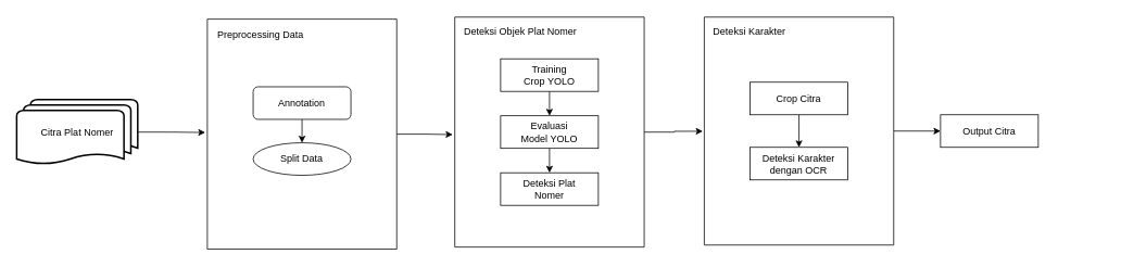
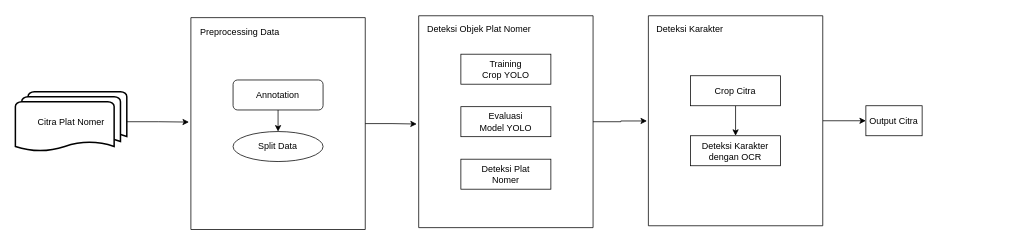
  <mxCell id="0" />
  <mxCell id="1" parent="0" />
  <mxCell id="2" value="" style="verticalLabelPosition=bottom;verticalAlign=top;html=1;shape=mxgraph.basic.rect;fillColor2=none;strokeWidth=1;size=20;indent=5;" parent="1" vertex="1"><mxGeometry x="254" width="232.5" height="282.5" as="geometry" y="23" /></mxCell>
  <mxCell id="3" style="edgeStyle=orthogonalEdgeStyle;rounded=0;orthogonalLoop=1;jettySize=auto;html=1;entryX=0;entryY=0.5;entryDx=0;entryDy=0;" parent="1" source="4" target="11" edge="1"><mxGeometry relative="1" as="geometry" /></mxCell>
  <mxCell id="4" value="" style="verticalLabelPosition=bottom;verticalAlign=top;html=1;shape=mxgraph.basic.rect;fillColor2=none;strokeWidth=1;size=20;indent=5;" parent="1" vertex="1"><mxGeometry x="864" y="20.5" width="232.5" height="280" as="geometry" /></mxCell>
  <mxCell id="5" value="" style="verticalLabelPosition=bottom;verticalAlign=top;html=1;shape=mxgraph.basic.rect;fillColor2=none;strokeWidth=1;size=20;indent=5;" parent="1" vertex="1"><mxGeometry x="557.75" y="20.5" width="232.5" height="282.5" as="geometry" /></mxCell>
  <mxCell id="6" style="edgeStyle=orthogonalEdgeStyle;rounded=0;orthogonalLoop=1;jettySize=auto;html=1;exitX=0.5;exitY=1;exitDx=0;exitDy=0;entryX=0.5;entryY=0;entryDx=0;entryDy=0;" parent="1" edge="1"><mxGeometry relative="1" as="geometry"><mxPoint x="1304" y="73" as="targetPoint" /></mxGeometry></mxCell>
  <mxCell id="7" style="edgeStyle=orthogonalEdgeStyle;rounded=0;orthogonalLoop=1;jettySize=auto;html=1;exitX=0.5;exitY=1;exitDx=0;exitDy=0;entryX=0.5;entryY=0;entryDx=0;entryDy=0;" parent="1" edge="1"><mxGeometry relative="1" as="geometry"><mxPoint x="1304" y="153" as="targetPoint" /></mxGeometry></mxCell>
  <mxCell id="8" style="edgeStyle=orthogonalEdgeStyle;rounded=0;orthogonalLoop=1;jettySize=auto;html=1;exitX=0.5;exitY=1;exitDx=0;exitDy=0;entryX=0.5;entryY=0;entryDx=0;entryDy=0;" parent="1" edge="1"><mxGeometry relative="1" as="geometry"><mxPoint x="1354" y="263" as="targetPoint" /></mxGeometry></mxCell>
  <mxCell id="9" value="Deteksi Plat&lt;br&gt;Nomer" style="rounded=0;whiteSpace=wrap;html=1;flipH=1;flipV=0;" parent="1" vertex="1"><mxGeometry x="614" y="211.75" width="120" height="40" as="geometry" /></mxCell>
  <mxCell id="10" value="Deteksi Karakter dengan OCR" style="rounded=0;whiteSpace=wrap;html=1;flipH=1;flipV=0;" parent="1" vertex="1"><mxGeometry x="920.25" y="180.5" width="120" height="40" as="geometry" /></mxCell>
- <mxCell id="11" value="Output Citra" style="rounded=0;whiteSpace=wrap;html=1;flipH=1;flipV=0;" parent="1" vertex="1"><mxGeometry x="1154" y="140.5" width="120" height="40" as="geometry" /></mxCell>
- <mxCell id="12" style="edgeStyle=orthogonalEdgeStyle;rounded=0;orthogonalLoop=1;jettySize=auto;html=1;exitX=0.5;exitY=1;exitDx=0;exitDy=0;entryX=0.5;entryY=0;entryDx=0;entryDy=0;" parent="1" source="13" target="15" edge="1"><mxGeometry relative="1" as="geometry" /></mxCell>
+ <mxCell id="11" value="Output Citra" style="rounded=0;whiteSpace=wrap;html=1;flipH=1;flipV=0;" parent="1" vertex="1"><mxGeometry x="1154" y="140.5" width="75" height="40" as="geometry" /></mxCell>
  <mxCell id="13" value="Training &lt;br&gt;Crop YOLO" style="rounded=0;whiteSpace=wrap;html=1;flipH=1;flipV=0;" parent="1" vertex="1"><mxGeometry x="614" y="71.75" width="120" height="40" as="geometry" /></mxCell>
- <mxCell id="14" style="edgeStyle=orthogonalEdgeStyle;rounded=0;orthogonalLoop=1;jettySize=auto;html=1;exitX=0.5;exitY=1;exitDx=0;exitDy=0;entryX=0.5;entryY=0;entryDx=0;entryDy=0;" parent="1" source="15" target="9" edge="1"><mxGeometry relative="1" as="geometry" /></mxCell>
  <mxCell id="15" value="Evaluasi&lt;br&gt;Model YOLO" style="rounded=0;whiteSpace=wrap;html=1;flipH=1;flipV=0;" parent="1" vertex="1"><mxGeometry x="614" y="141.75" width="120" height="40" as="geometry" /></mxCell>
  <mxCell id="16" value="Deteksi Objek Plat Nomer" style="text;html=1;align=center;verticalAlign=middle;resizable=0;points=[];autosize=1;strokeColor=none;fillColor=none;" parent="1" vertex="1"><mxGeometry x="557.75" width="160" height="30" as="geometry" y="23" /></mxCell>
  <mxCell id="17" style="edgeStyle=orthogonalEdgeStyle;rounded=0;orthogonalLoop=1;jettySize=auto;html=1;exitX=0.5;exitY=1;exitDx=0;exitDy=0;entryX=0.5;entryY=0;entryDx=0;entryDy=0;" parent="1" source="18" target="10" edge="1"><mxGeometry relative="1" as="geometry" /></mxCell>
  <mxCell id="18" value="Crop Citra" style="rounded=0;whiteSpace=wrap;html=1;flipH=1;flipV=0;" parent="1" vertex="1"><mxGeometry x="920.25" y="100.5" width="120" height="40" as="geometry" /></mxCell>
  <mxCell id="19" value="Deteksi Karakter" style="text;html=1;align=center;verticalAlign=middle;resizable=0;points=[];autosize=1;strokeColor=none;fillColor=none;" parent="1" vertex="1"><mxGeometry x="864" width="110" height="30" as="geometry" y="23" /></mxCell>
  <mxCell id="20" style="edgeStyle=orthogonalEdgeStyle;rounded=0;orthogonalLoop=1;jettySize=auto;html=1;entryX=-0.008;entryY=0.501;entryDx=0;entryDy=0;entryPerimeter=0;" parent="1" source="5" target="4" edge="1"><mxGeometry relative="1" as="geometry" /></mxCell>
  <mxCell id="21" value="Citra Plat Nomer" style="strokeWidth=2;html=1;shape=mxgraph.flowchart.multi-document;whiteSpace=wrap;align=center;" parent="1" vertex="1"><mxGeometry x="20" y="121.75" width="148.57" height="80" as="geometry" /></mxCell>
  <mxCell id="22" style="edgeStyle=orthogonalEdgeStyle;rounded=0;orthogonalLoop=1;jettySize=auto;html=1;exitX=0.5;exitY=1;exitDx=0;exitDy=0;entryX=0.5;entryY=0;entryDx=0;entryDy=0;" parent="1" source="23" target="24" edge="1"><mxGeometry relative="1" as="geometry" /></mxCell>
  <mxCell id="23" value="Annotation" style="whiteSpace=wrap;html=1;flipH=1;flipV=0;rounded=1;" parent="1" vertex="1"><mxGeometry x="310.25" y="106.13" width="120" height="40" as="geometry" /></mxCell>
  <mxCell id="24" value="Split Data" style="ellipse;whiteSpace=wrap;html=1;flipH=1;flipV=0;" parent="1" vertex="1"><mxGeometry x="310.25" y="174.88" width="120" height="40" as="geometry" /></mxCell>
  <mxCell id="25" style="edgeStyle=orthogonalEdgeStyle;rounded=0;orthogonalLoop=1;jettySize=auto;html=1;entryX=-0.011;entryY=0.511;entryDx=0;entryDy=0;entryPerimeter=0;" parent="1" source="2" target="5" edge="1"><mxGeometry relative="1" as="geometry" /></mxCell>
  <mxCell id="26" style="edgeStyle=orthogonalEdgeStyle;rounded=0;orthogonalLoop=1;jettySize=auto;html=1;entryX=-0.011;entryY=0.493;entryDx=0;entryDy=0;entryPerimeter=0;" parent="1" source="21" target="2" edge="1"><mxGeometry relative="1" as="geometry" /></mxCell>
  <mxCell id="27" value="Preprocessing Data" style="text;html=1;align=center;verticalAlign=middle;resizable=0;points=[];autosize=1;strokeColor=none;fillColor=none;" parent="1" vertex="1"><mxGeometry x="254" y="27" width="130" height="30" as="geometry" /></mxCell>
